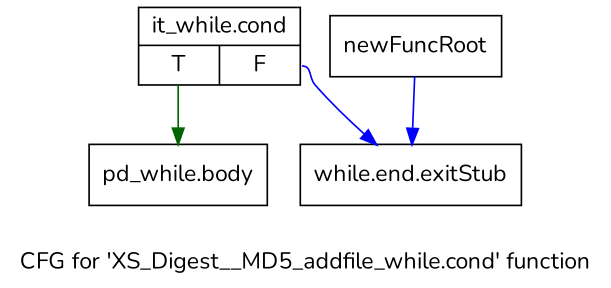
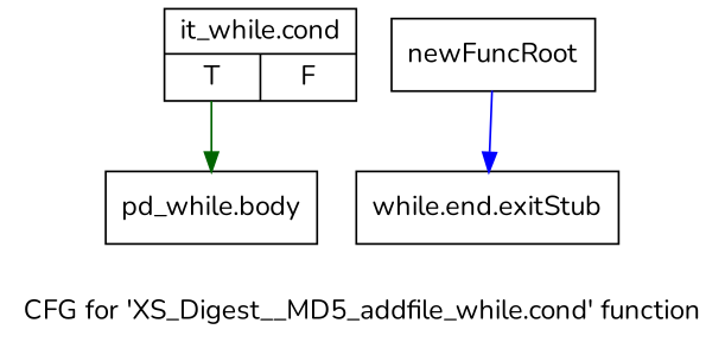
  digraph {
    fontname=Nunito
    label="CFG for 'XS_Digest__MD5_addfile_while.cond' function"
    node [fontname=Nunito shape=record]
    edge [color=blue fontname=Nunito]
    n1 [label="{newFuncRoot}"]
    n2 [label="{while.end.exitStub}"]
    n3 [label="{it_while.cond|{<s0>T|<s1>F}}"]
    n4 [label="{pd_while.body}"]
    n1 -> n2
-   n3 -> n2 [tailport=s1]
    n3 -> n4 [color=darkgreen tailport=s0]
  }
